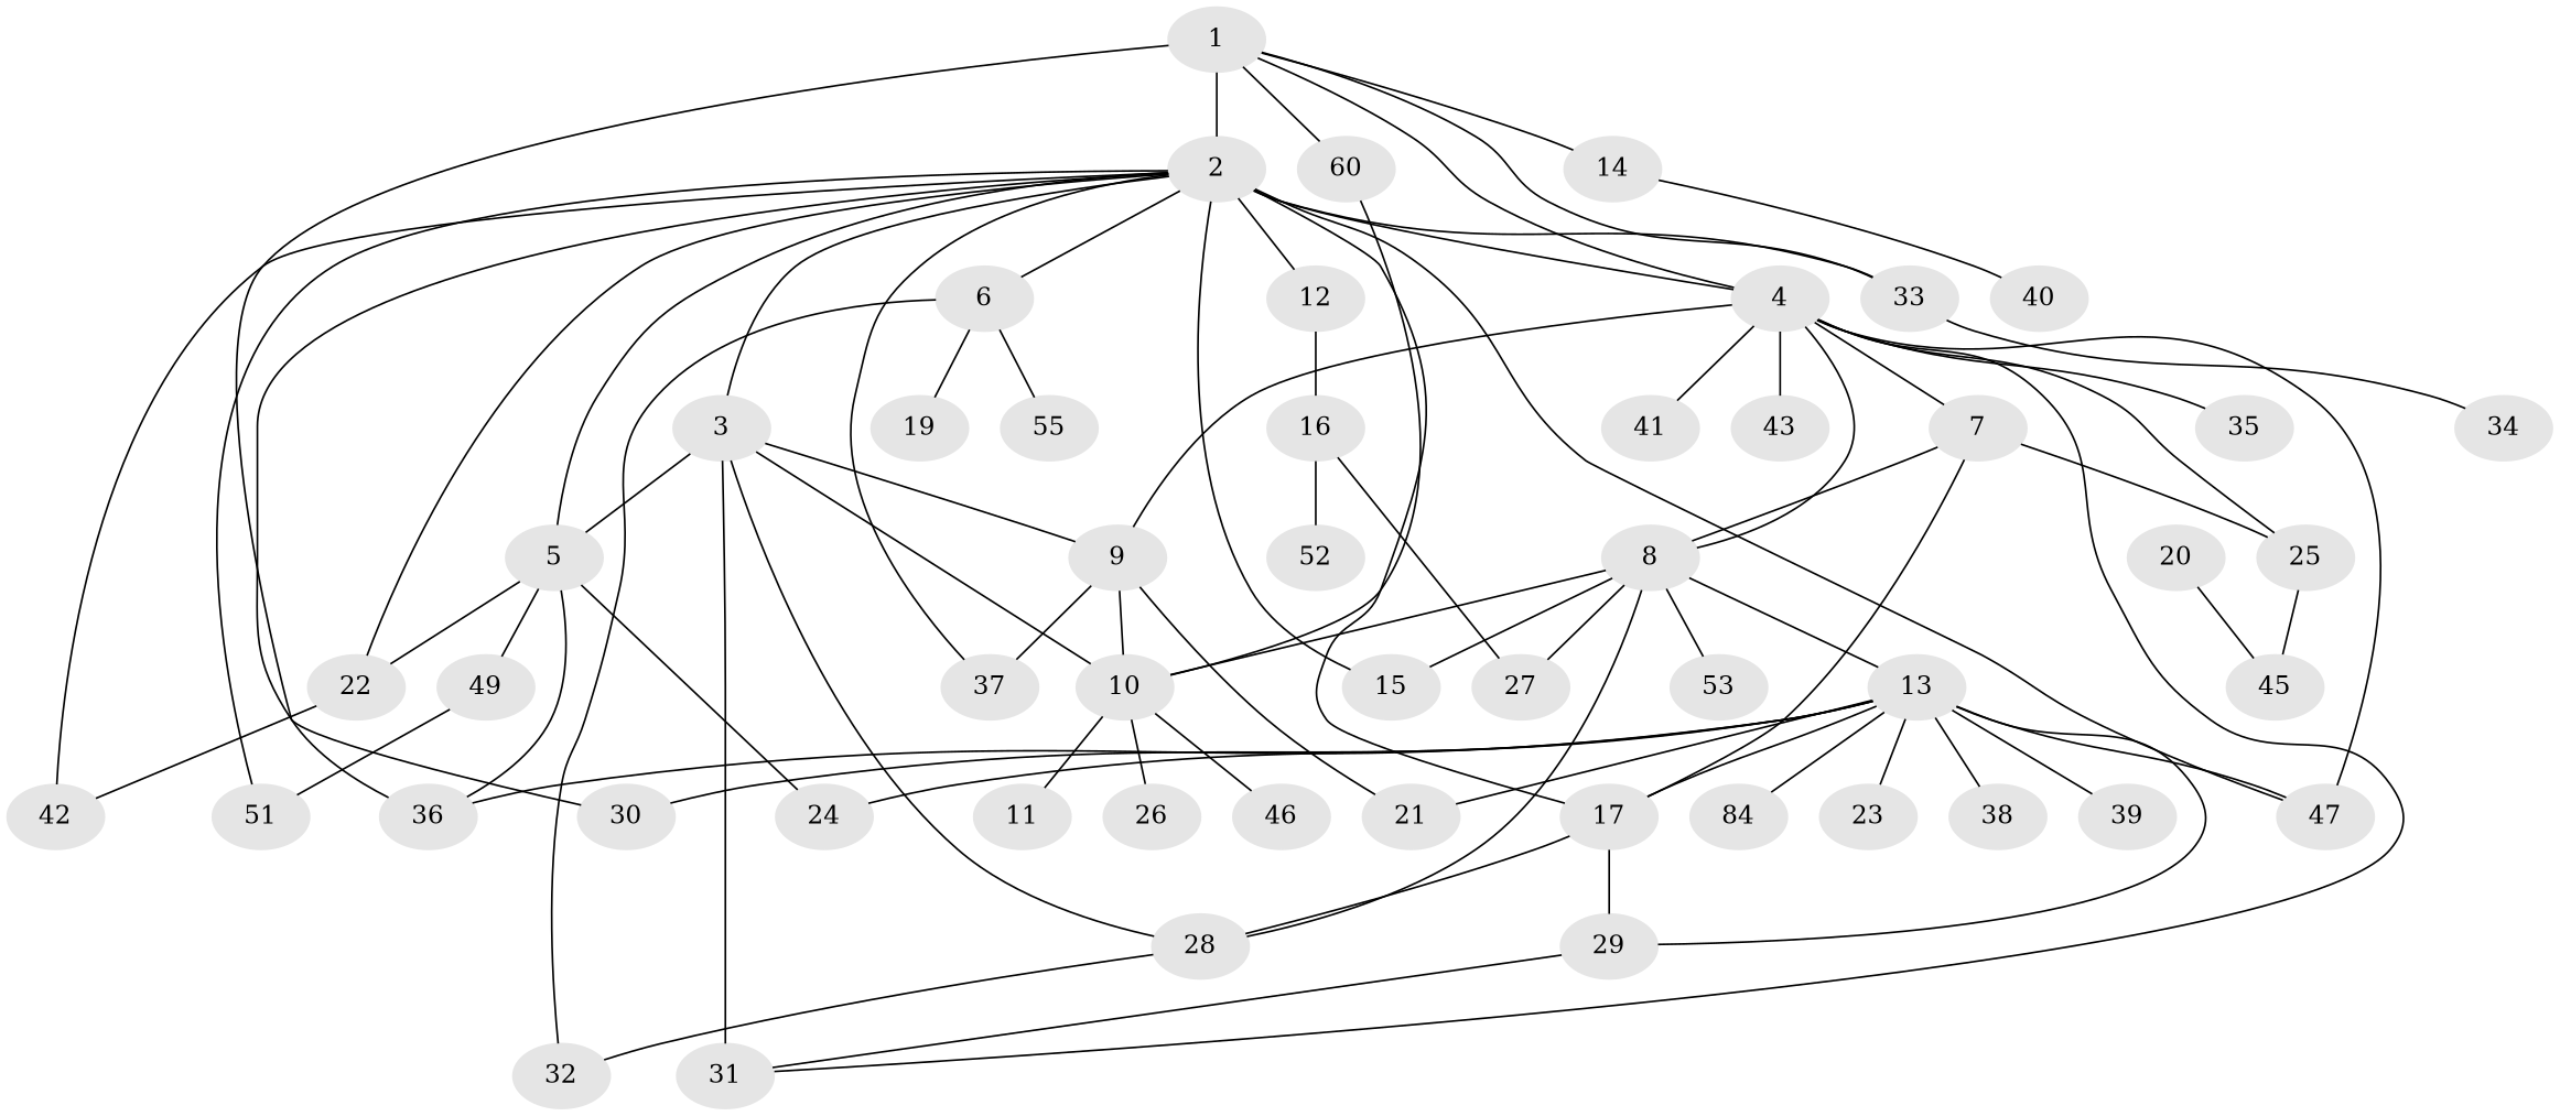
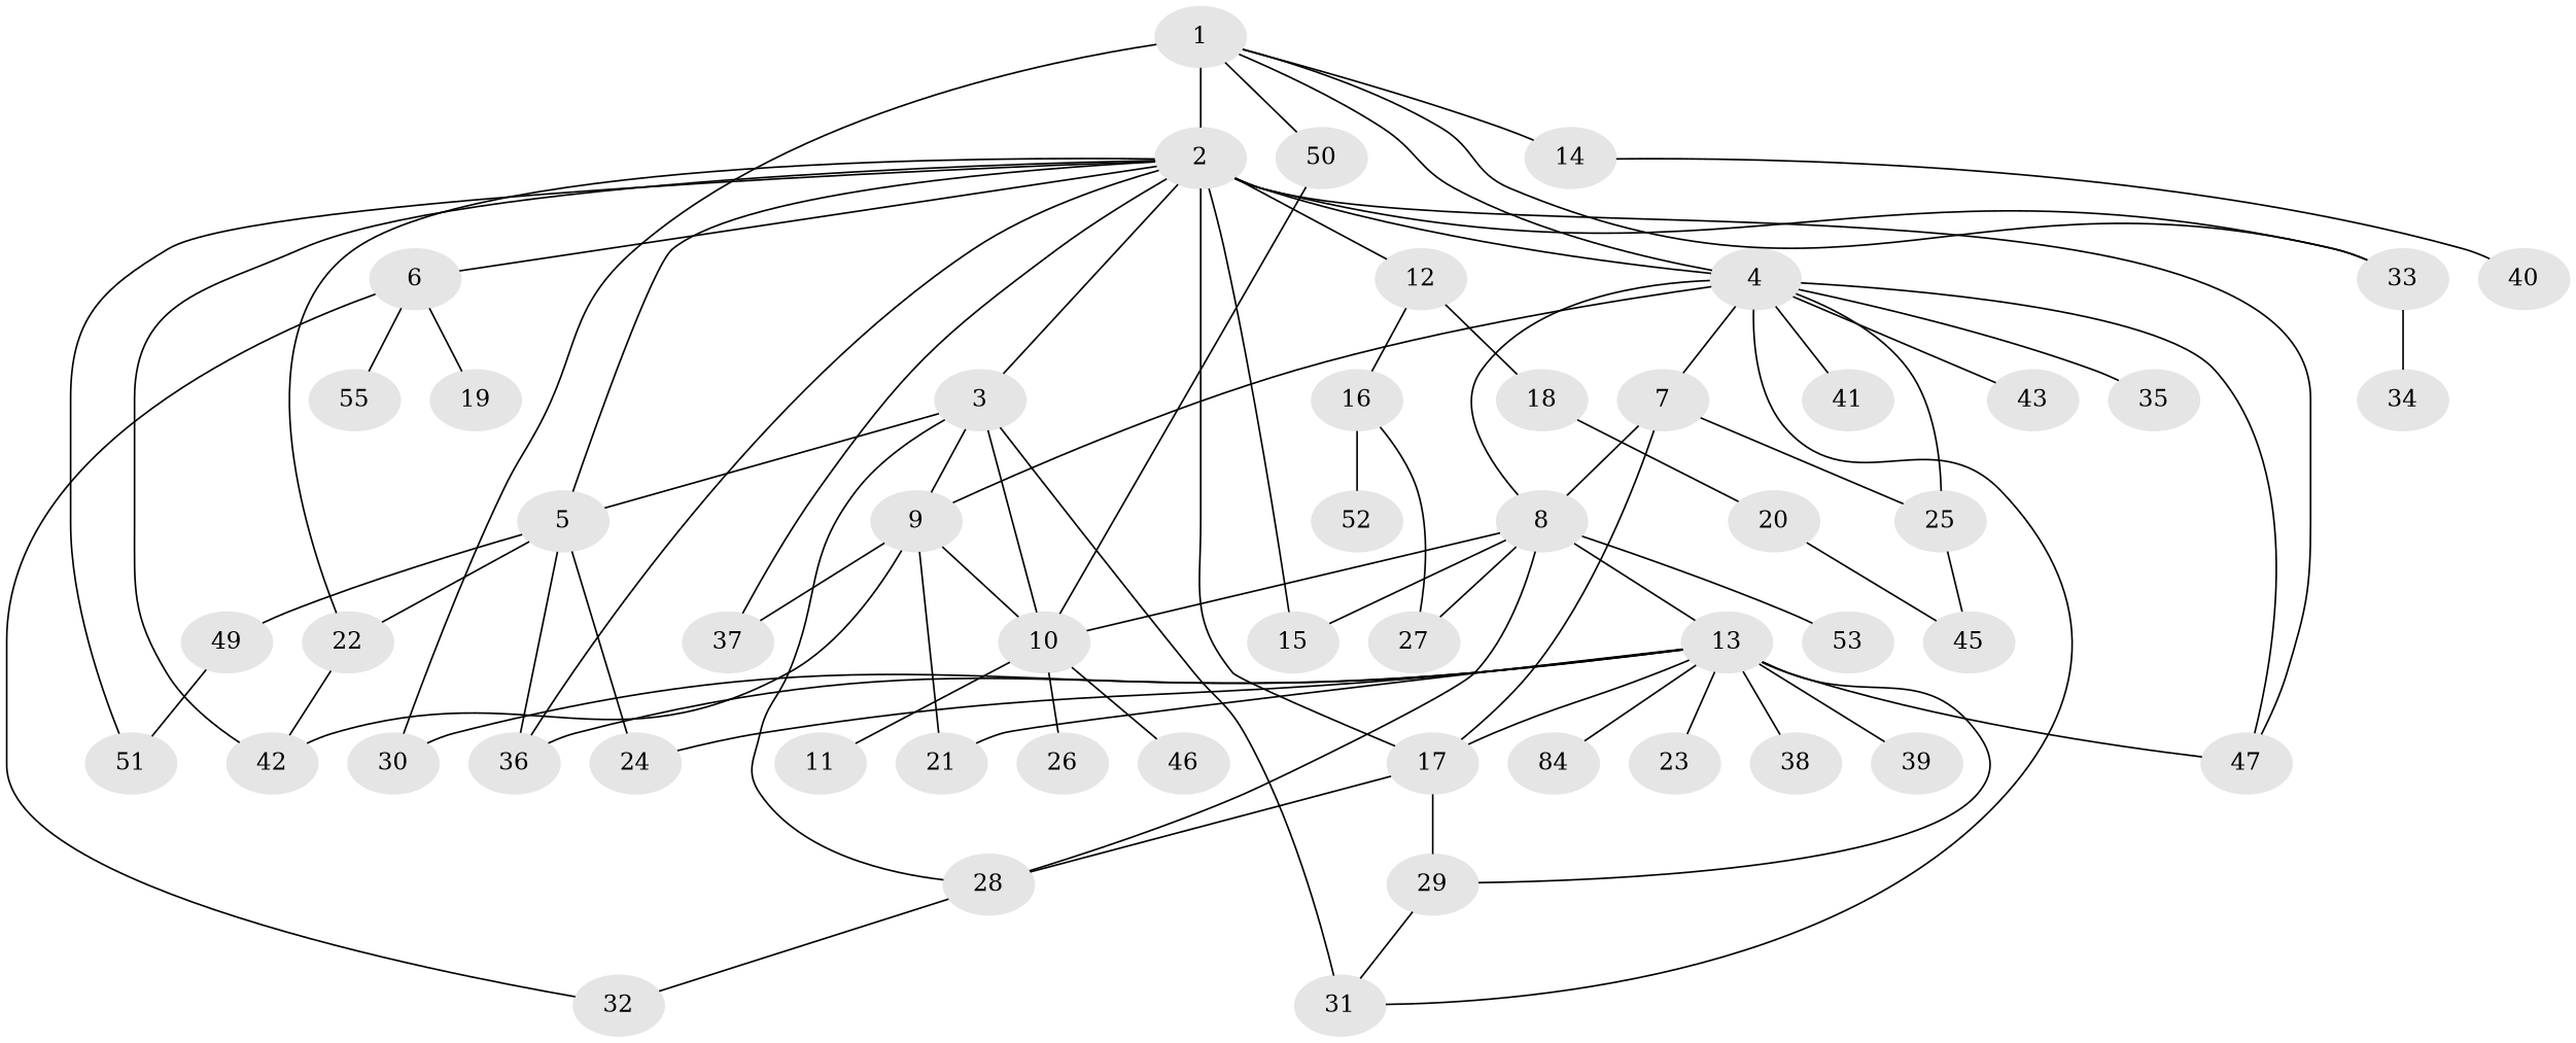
  graph {
    node [color=gray90 style=filled]
    edge [weight=1.0]
    1
    2
    4
    14
    30
    33
-   50 [label=60]
+   50
    3
    5
    6
    12
    15
    17
    22
    36
    37
    42
    47
    51
    9
    31
    7
    8
    25
    35
    41
    43
    40
    34
    10
    28
    24
    49
    19
    32
    55
    11
    26
    46
    16
+   18
    29
    21
    13
    27
    53
    45
    23
    38
    39
    n51 [label=84]
    52
    20
    1 -- 2 [weight=15.0]
    1 -- 4
    1 -- 14 [weight=2.0]
    1 -- 30
    1 -- 33
    1 -- 50
    2 -- 4
    2 -- 33
    2 -- 3
    2 -- 5
    2 -- 6
    2 -- 12
    2 -- 15
    2 -- 17
    2 -- 22
    2 -- 36
    2 -- 37
    2 -- 42
    2 -- 47
    2 -- 51
    4 -- 47
    4 -- 9
    4 -- 31
    4 -- 7
    4 -- 8
    4 -- 25
    4 -- 35
    4 -- 41
    4 -- 43
    14 -- 40
    33 -- 34
    50 -- 10
    3 -- 5
    3 -- 9
    3 -- 31 [weight=3.0]
    3 -- 10
    3 -- 28
    5 -- 22
    5 -- 36
    5 -- 24
    5 -- 49
    6 -- 19
    6 -- 32
    6 -- 55
    12 -- 16
+   12 -- 18
    17 -- 28
    17 -- 29
    22 -- 42
    9 -- 37
+   9 -- 42
    9 -- 10
    9 -- 21
    7 -- 17 [weight=4.0]
    7 -- 8
    7 -- 25
    8 -- 15
    8 -- 10
    8 -- 28
    8 -- 13
    8 -- 27
    8 -- 53
    25 -- 45
    10 -- 11
    10 -- 26
    10 -- 46
    28 -- 32
    49 -- 51
    16 -- 27
    16 -- 52
+   18 -- 20
    29 -- 31
    13 -- 30
    13 -- 17 [weight=2.0]
    13 -- 36
    13 -- 47
    13 -- 24
    13 -- 29
    13 -- 21
    13 -- 23
    13 -- 38
    13 -- 39
    13 -- n51
    20 -- 45
  }
